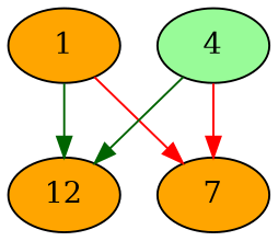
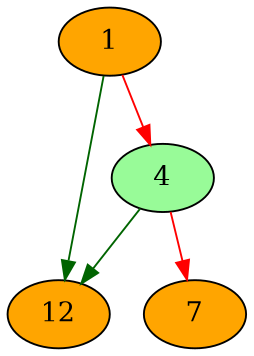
  strict digraph {
    node [fillcolor=orange style=filled]
    edge [color=darkgreen cond=true]
    n1 [entry=true label=1]
    12
    4 [fillcolor=palegreen]
    7
    n1 -> 12
-   n1 -> 7 [color=red cond=false]
+   n1 -> 4 [color=red cond=false]
    4 -> 12
    4 -> 7 [color=red cond=false]
  }
